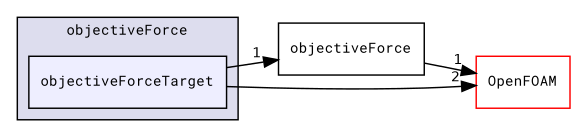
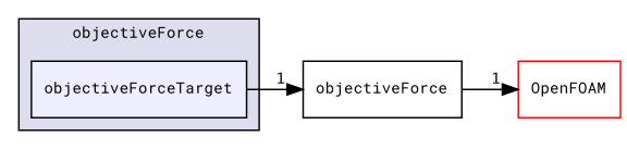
  digraph {
    compound=true
    fontname="Roboto Mono"
    rankdir=LR
    node [fontname="Roboto Mono" fontsize=10 shape=box]
    edge [fontname="Roboto Mono" headlabel=1 labeldistance=1.5 labelfontname=Helvetica labelfontsize=10]
    n1 [fillcolor="#eeeeff" label=objectiveForceTarget pencolor=black style=filled]
    n2 [label=objectiveForce]
    n3 [color=red label=OpenFOAM]
    subgraph cluster_1 {
      bgcolor="#ddddee"
      fontsize=10
      label=objectiveForce
      pencolor=black
      n1
    }
    n1 -> n2
-   n1 -> n3 [headlabel=2]
    n2 -> n3
  }
